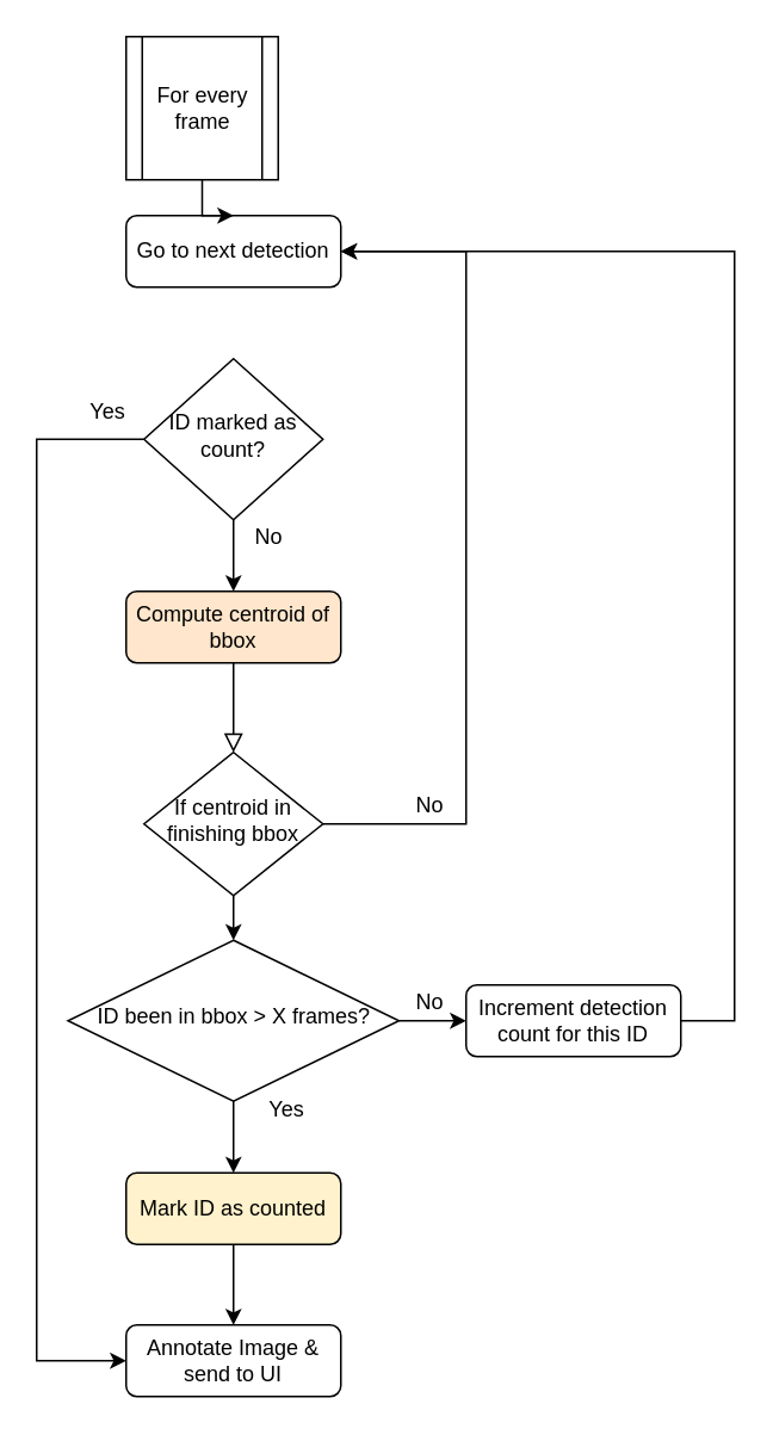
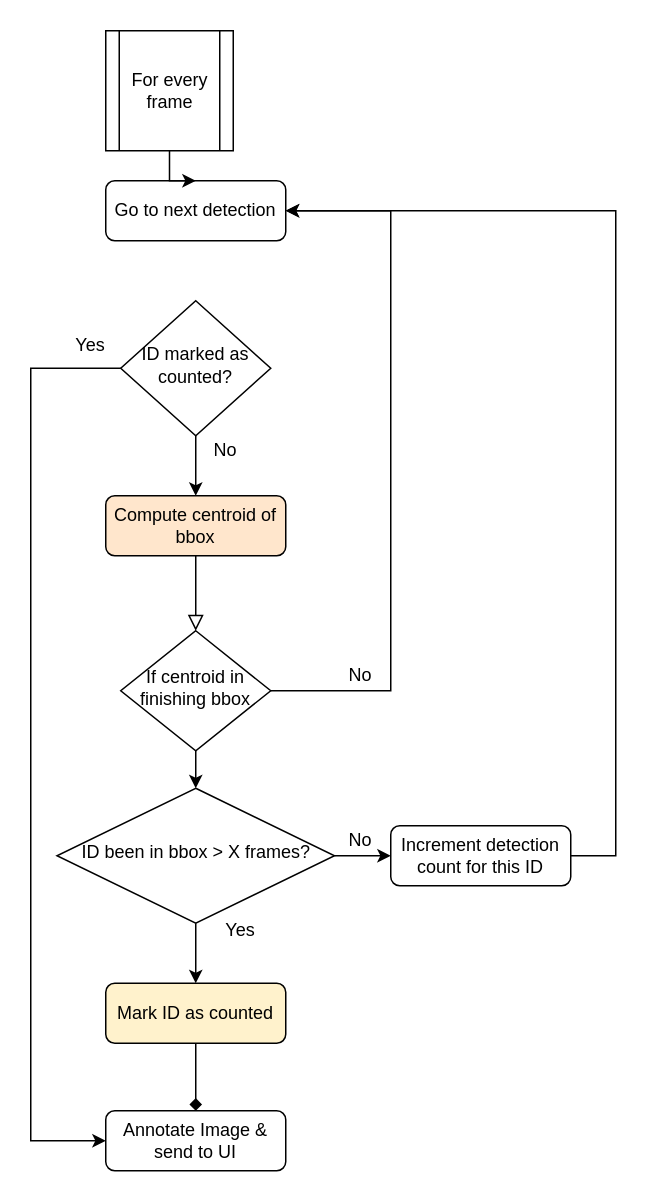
  <mxCell id="0" />
  <mxCell id="1" parent="0" />
  <mxCell id="2" value="" style="rounded=0;html=1;jettySize=auto;orthogonalLoop=1;fontSize=11;endArrow=block;endFill=0;endSize=8;strokeWidth=1;shadow=0;labelBackgroundColor=none;edgeStyle=orthogonalEdgeStyle;" parent="1" source="3" target="6" edge="1"><mxGeometry relative="1" as="geometry" /></mxCell>
  <mxCell id="3" value="Compute centroid of bbox" style="rounded=1;whiteSpace=wrap;html=1;fontSize=12;glass=0;strokeWidth=1;shadow=0;fillColor=#ffe6cc;" parent="1" vertex="1"><mxGeometry x="70" y="330" width="120" height="40" as="geometry" /></mxCell>
  <mxCell id="4" style="edgeStyle=orthogonalEdgeStyle;rounded=0;orthogonalLoop=1;jettySize=auto;html=1;entryX=1;entryY=0.5;entryDx=0;entryDy=0;" edge="1" parent="1" source="6" target="14"><mxGeometry relative="1" as="geometry"><Array as="points"><mxPoint x="260" y="460" /><mxPoint x="260" y="140" /></Array></mxGeometry></mxCell>
  <mxCell id="5" value="" style="edgeStyle=orthogonalEdgeStyle;rounded=0;orthogonalLoop=1;jettySize=auto;html=1;" edge="1" parent="1" source="6" target="9"><mxGeometry relative="1" as="geometry" /></mxCell>
  <mxCell id="6" value="If centroid in finishing bbox" style="rhombus;whiteSpace=wrap;html=1;shadow=0;fontFamily=Helvetica;fontSize=12;align=center;strokeWidth=1;spacing=6;spacingTop=-4;" parent="1" vertex="1"><mxGeometry x="80" y="420" width="100" height="80" as="geometry" /></mxCell>
  <mxCell id="7" value="" style="edgeStyle=orthogonalEdgeStyle;rounded=0;orthogonalLoop=1;jettySize=auto;html=1;" edge="1" parent="1" source="9" target="13"><mxGeometry relative="1" as="geometry" /></mxCell>
  <mxCell id="8" value="" style="edgeStyle=orthogonalEdgeStyle;rounded=0;orthogonalLoop=1;jettySize=auto;html=1;" edge="1" parent="1" source="9" target="11"><mxGeometry relative="1" as="geometry" /></mxCell>
  <mxCell id="9" value="ID been in bbox &amp;gt; X frames?" style="rhombus;whiteSpace=wrap;html=1;shadow=0;fontFamily=Helvetica;fontSize=12;align=center;strokeWidth=1;spacing=6;spacingTop=-4;" parent="1" vertex="1"><mxGeometry x="37.5" y="525" width="185" height="90" as="geometry" /></mxCell>
- <mxCell id="10" value="" style="edgeStyle=orthogonalEdgeStyle;rounded=0;orthogonalLoop=1;jettySize=auto;html=1;" edge="1" parent="1" source="11" target="19"><mxGeometry relative="1" as="geometry" /></mxCell>
+ <mxCell id="10" value="" style="edgeStyle=orthogonalEdgeStyle;rounded=0;orthogonalLoop=1;jettySize=auto;html=1;endArrow=diamond;" edge="1" parent="1" source="11" target="19"><mxGeometry relative="1" as="geometry" /></mxCell>
  <mxCell id="11" value="Mark ID as counted" style="rounded=1;whiteSpace=wrap;html=1;fontSize=12;glass=0;strokeWidth=1;shadow=0;fillColor=#fff2cc;" parent="1" vertex="1"><mxGeometry x="70" y="655" width="120" height="40" as="geometry" /></mxCell>
  <mxCell id="12" style="edgeStyle=orthogonalEdgeStyle;rounded=0;orthogonalLoop=1;jettySize=auto;html=1;entryX=1;entryY=0.5;entryDx=0;entryDy=0;" edge="1" parent="1" source="13" target="14"><mxGeometry relative="1" as="geometry"><mxPoint x="380" y="140" as="targetPoint" /><Array as="points"><mxPoint x="410" y="570" /><mxPoint x="410" y="140" /></Array></mxGeometry></mxCell>
  <mxCell id="13" value="Increment detection count for this ID" style="rounded=1;whiteSpace=wrap;html=1;fontSize=12;glass=0;strokeWidth=1;shadow=0;" parent="1" vertex="1"><mxGeometry x="260" y="550" width="120" height="40" as="geometry" /></mxCell>
  <mxCell id="14" value="Go to next detection" style="rounded=1;whiteSpace=wrap;html=1;fontSize=12;glass=0;strokeWidth=1;shadow=0;" vertex="1" parent="1"><mxGeometry x="70" y="120" width="120" height="40" as="geometry" /></mxCell>
  <mxCell id="15" value="" style="edgeStyle=orthogonalEdgeStyle;rounded=0;orthogonalLoop=1;jettySize=auto;html=1;" edge="1" parent="1" source="17" target="3"><mxGeometry relative="1" as="geometry" /></mxCell>
  <mxCell id="16" style="edgeStyle=orthogonalEdgeStyle;rounded=0;orthogonalLoop=1;jettySize=auto;html=1;entryX=0;entryY=0.5;entryDx=0;entryDy=0;" edge="1" parent="1" source="17" target="19"><mxGeometry relative="1" as="geometry"><Array as="points"><mxPoint x="20" y="245" /><mxPoint x="20" y="760" /></Array></mxGeometry></mxCell>
- <mxCell id="17" value="ID marked as count?" style="rhombus;whiteSpace=wrap;html=1;shadow=0;fontFamily=Helvetica;fontSize=12;align=center;strokeWidth=1;spacing=6;spacingTop=-4;" vertex="1" parent="1"><mxGeometry x="80" y="200" width="100" height="90" as="geometry" /></mxCell>
+ <mxCell id="17" value="ID marked as counted?" style="rhombus;whiteSpace=wrap;html=1;shadow=0;fontFamily=Helvetica;fontSize=12;align=center;strokeWidth=1;spacing=6;spacingTop=-4;" vertex="1" parent="1"><mxGeometry x="80" y="200" width="100" height="90" as="geometry" /></mxCell>
  <mxCell id="18" value="No" style="text;html=1;strokeColor=none;fillColor=none;align=center;verticalAlign=middle;whiteSpace=wrap;rounded=0;" vertex="1" parent="1"><mxGeometry x="130" y="290" width="40" height="20" as="geometry" /></mxCell>
  <mxCell id="19" value="Annotate Image &amp;amp; send to UI" style="rounded=1;whiteSpace=wrap;html=1;fontSize=12;glass=0;strokeWidth=1;shadow=0;" vertex="1" parent="1"><mxGeometry x="70" y="740" width="120" height="40" as="geometry" /></mxCell>
  <mxCell id="20" value="Yes" style="text;html=1;strokeColor=none;fillColor=none;align=center;verticalAlign=middle;whiteSpace=wrap;rounded=0;" vertex="1" parent="1"><mxGeometry x="40" y="220" width="40" height="20" as="geometry" /></mxCell>
  <mxCell id="21" value="No" style="text;html=1;strokeColor=none;fillColor=none;align=center;verticalAlign=middle;whiteSpace=wrap;rounded=0;" vertex="1" parent="1"><mxGeometry x="220" y="550" width="40" height="20" as="geometry" /></mxCell>
  <mxCell id="22" value="No" style="text;html=1;strokeColor=none;fillColor=none;align=center;verticalAlign=middle;whiteSpace=wrap;rounded=0;" vertex="1" parent="1"><mxGeometry x="220" y="440" width="40" height="20" as="geometry" /></mxCell>
  <mxCell id="23" value="" style="edgeStyle=orthogonalEdgeStyle;rounded=0;orthogonalLoop=1;jettySize=auto;html=1;" edge="1" parent="1" source="24" target="14"><mxGeometry relative="1" as="geometry" /></mxCell>
  <mxCell id="24" value="For every frame" style="shape=process;whiteSpace=wrap;html=1;backgroundOutline=1;" vertex="1" parent="1"><mxGeometry x="70" y="20" width="85" height="80" as="geometry" /></mxCell>
  <mxCell id="25" value="Yes" style="text;html=1;strokeColor=none;fillColor=none;align=center;verticalAlign=middle;whiteSpace=wrap;rounded=0;" vertex="1" parent="1"><mxGeometry x="140" y="610" width="40" height="20" as="geometry" /></mxCell>
